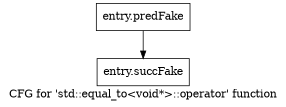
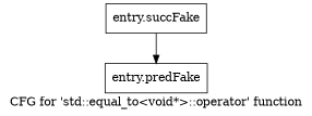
  digraph {
    label="CFG for 'std::equal_to\<void*\>::operator' function"
    node [shape=record]
    n1 [label="{entry.predFake}"]
    n2 [filename="/tools/Xilinx/Vitis_HLS/2023.1/tps/lnx64/gcc-8.3.0/lib/gcc/x86_64-pc-linux-gnu/8.3.0/../../../../include/c++/8.3.0/bits/stl_function.h" label="{entry.succFake}" linenumber=356]
-   n1 -> n2 [execusionnum=17 filename="/tools/Xilinx/Vitis_HLS/2023.1/tps/lnx64/gcc-8.3.0/lib/gcc/x86_64-pc-linux-gnu/8.3.0/../../../../include/c++/8.3.0/bits/stl_function.h"]
+   n2 -> n1 [execusionnum=17 filename="/tools/Xilinx/Vitis_HLS/2023.1/tps/lnx64/gcc-8.3.0/lib/gcc/x86_64-pc-linux-gnu/8.3.0/../../../../include/c++/8.3.0/bits/stl_function.h"]
  }
